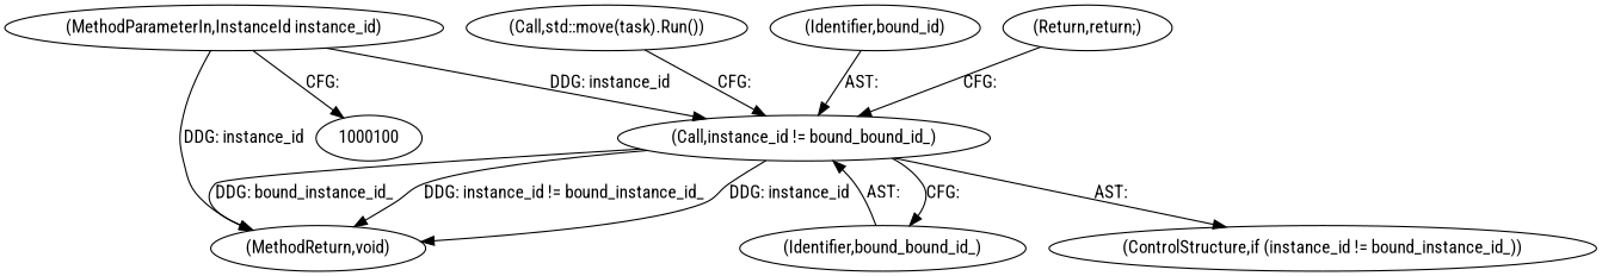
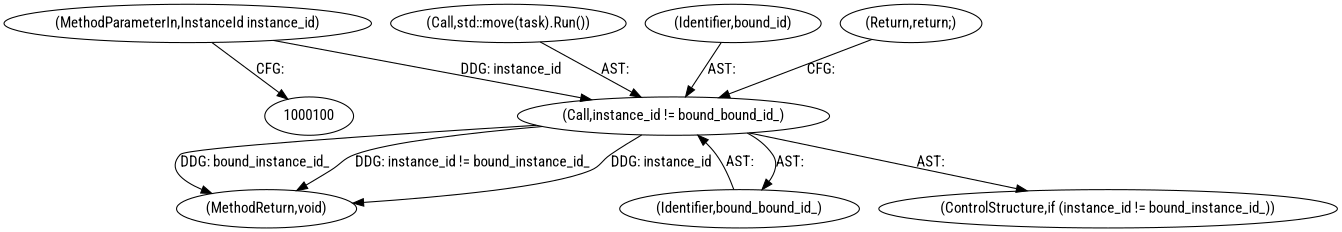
  digraph {
    fontname="Roboto Condensed"
    node [fontname="Roboto Condensed"]
    edge [fontname="Roboto Condensed"]
    n1 [label="(Call,instance_id != bound_bound_id_)"]
    n2 [label="(Identifier,bound_bound_id_)"]
    n3 [label="(MethodReturn,void)"]
    n4 [label="(ControlStructure,if (instance_id != bound_instance_id_))"]
    n5 [label="(MethodParameterIn,InstanceId instance_id)"]
    1000100
    n7 [label="(Call,std::move(task).Run())"]
    n8 [label="(Identifier,bound_id)"]
    n9 [label="(Return,return;)"]
-   n1 -> n2 [label="CFG: "]
+   n1 -> n2 [label="AST: "]
    n1 -> n3 [label="DDG: bound_instance_id_"]
    n1 -> n3 [label="DDG: instance_id != bound_instance_id_"]
    n1 -> n3 [label="DDG: instance_id"]
    n1 -> n4 [label="AST: "]
    n2 -> n1 [label="AST: "]
    n5 -> n1 [label="DDG: instance_id"]
-   n5 -> n3 [label="DDG: instance_id"]
    n5 -> 1000100 [label="CFG: "]
-   n7 -> n1 [label="CFG: "]
+   n7 -> n1 [label="AST: "]
    n8 -> n1 [label="AST: "]
    n9 -> n1 [label="CFG: "]
  }
